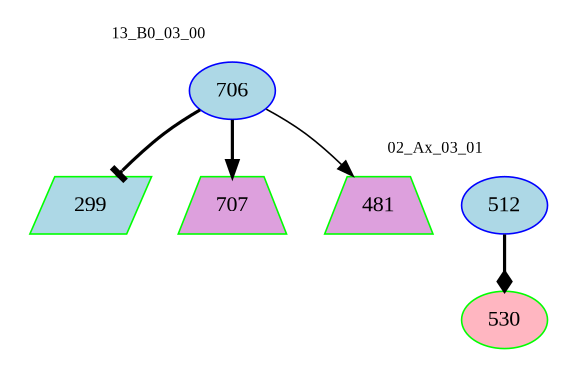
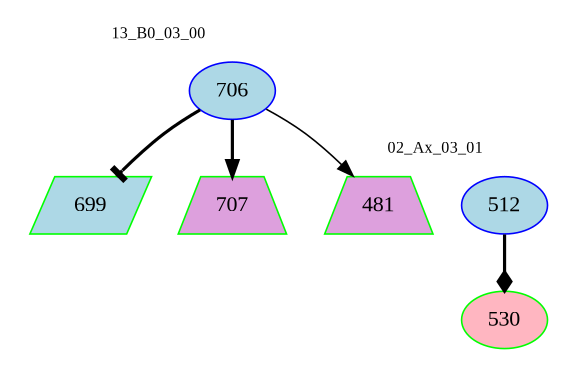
  digraph {
    fontname="Liberation Serif"
    node [color=green fillcolor=lightblue fontname="Liberation Serif" shape=ellipse style=filled]
    edge [arrowhead=normal color=black fontname="Liberation Serif" style=bold]
    n1 [color=blue label=512]
    n2 [fillcolor=plum label=481 shape=trapezium]
    n3 [fillcolor=lightpink label=530]
    n4 [color=blue label=706]
-   n5 [label=299 shape=parallelogram]
+   n5 [label=699 shape=parallelogram]
    n6 [fillcolor=plum label=707 shape=trapezium]
    subgraph cluster_1 {
      color=white
      fontsize=10
      label="02_Ax_03_01"
      n1
      n2
      n3
    }
    subgraph cluster_2 {
      color=white
      fontsize=10
      label="13_B0_03_00"
      n4
      n5
      n6
    }
    n1 -> n3 [arrowhead=diamond]
    n4 -> n2 [style=solid]
    n4 -> n5 [arrowhead=tee]
    n4 -> n6
  }
